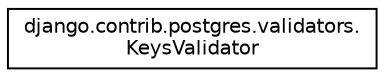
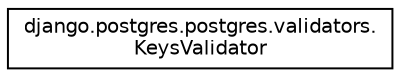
  digraph {
    rankdir=LR
-   n1 [color=black fillcolor=white fontname=Helvetica fontsize=10 height=0.2 label="django.contrib.postgres.validators.\lKeysValidator" shape=record style=filled width=0.4]
+   n1 [color=black fillcolor=white fontname=Helvetica fontsize=10 height=0.2 label="django.postgres.postgres.validators.\lKeysValidator" shape=record style=filled width=0.4]
  }
